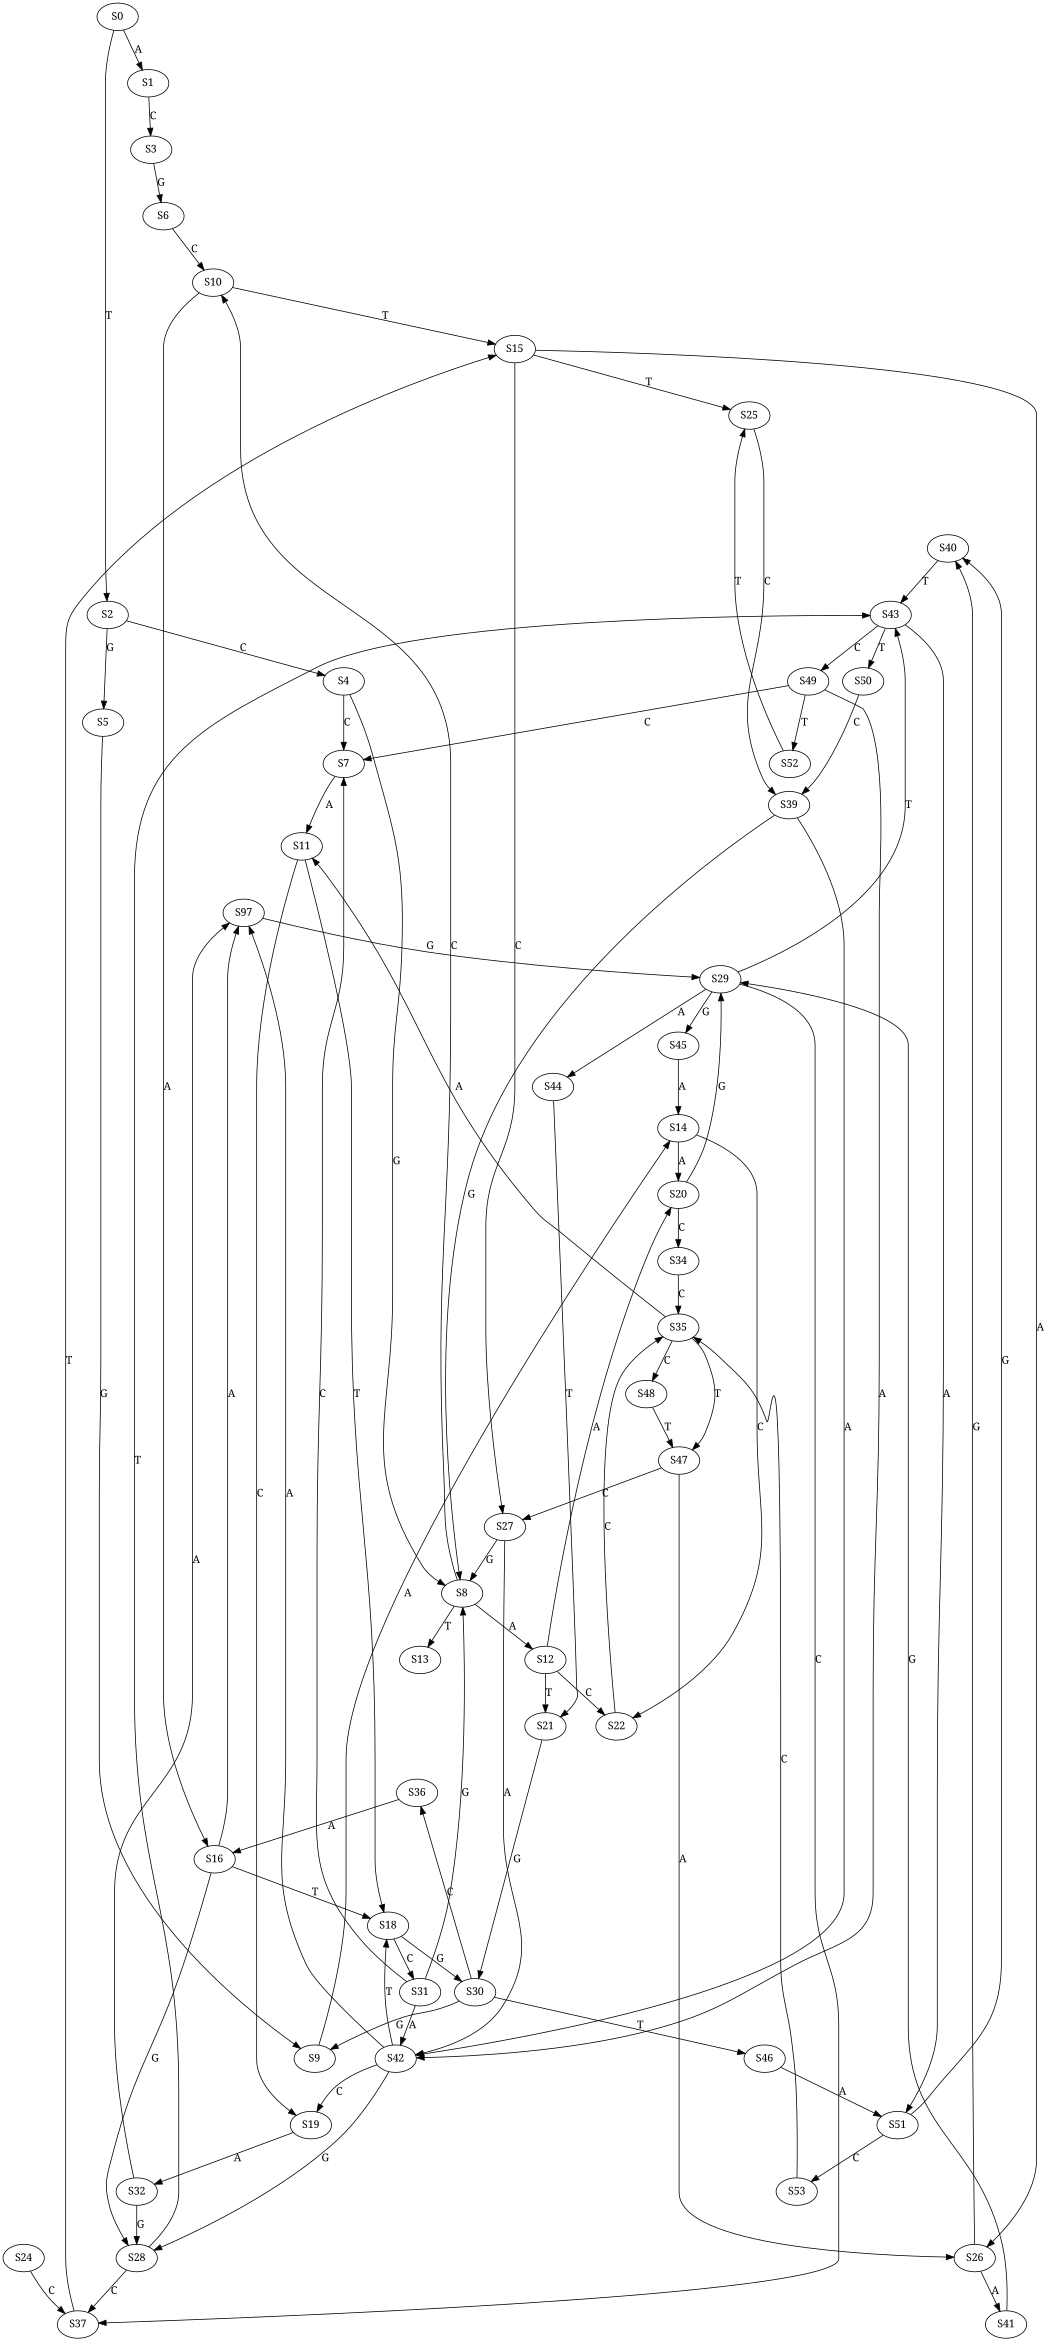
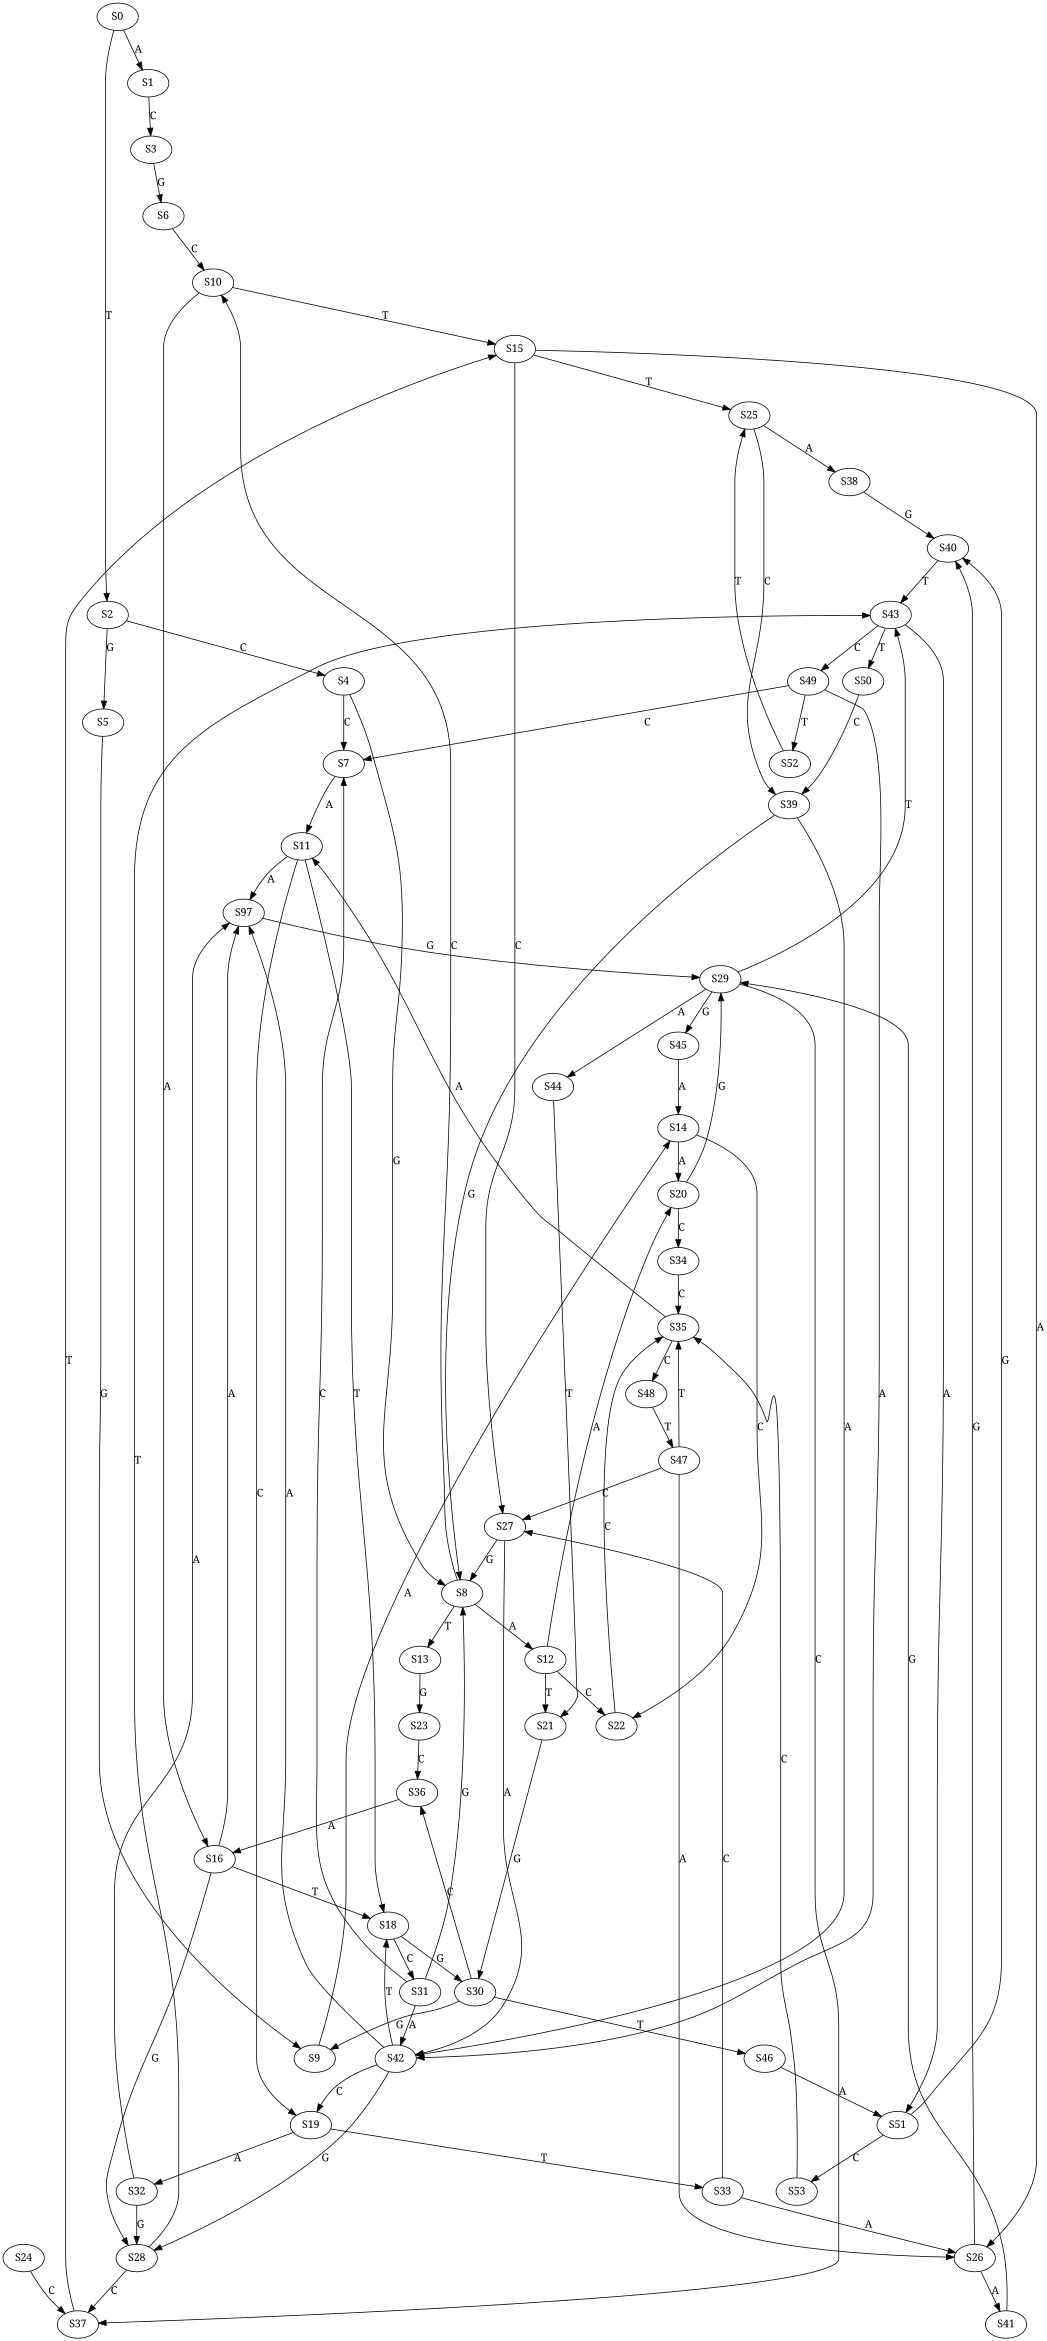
  strict digraph {
    fontname="Noto Serif"
    node [fontname="Noto Serif"]
    edge [fontname="Noto Serif"]
    S0
    S1
    S2
    S3
    S4
    S5
    S6
    S7
    S8
    S9
    S10
    S11
    S12
    S13
    S14
    S15
    S16
    n18 [label=S97]
    S18
    S19
    S20
    S21
    S22
+   S23
    S25
    S26
    S27
    S28
    S29
    S30
    S31
    S32
+   S33
    S34
    S35
    S36
    S24
    S37
+   S38
    S39
    S40
    S41
    S42
    S43
    S44
    S45
    S46
    S47
    S48
    S49
    S50
    S51
    S52
    S53
    S0 -> S1 [label=A]
    S0 -> S2 [label=T]
    S1 -> S3 [label=C]
    S2 -> S4 [label=C]
    S2 -> S5 [label=G]
    S3 -> S6 [label=G]
    S4 -> S7 [label=C]
    S4 -> S8 [label=G]
    S5 -> S9 [label=G]
    S6 -> S10 [label=C]
    S7 -> S11 [label=A]
    S8 -> S10 [label=C]
    S8 -> S12 [label=A]
    S8 -> S13 [label=T]
    S9 -> S14 [label=A]
    S10 -> S15 [label=T]
    S10 -> S16 [label=A]
+   S11 -> n18 [label=A]
    S11 -> S18 [label=T]
    S11 -> S19 [label=C]
    S12 -> S20 [label=A]
    S12 -> S21 [label=T]
    S12 -> S22 [label=C]
+   S13 -> S23 [label=G]
    S14 -> S20 [label=A]
    S14 -> S22 [label=C]
    S15 -> S25 [label=T]
    S15 -> S26 [label=A]
    S15 -> S27 [label=C]
    S16 -> n18 [label=A]
    S16 -> S18 [label=T]
    S16 -> S28 [label=G]
    n18 -> S29 [label=G]
    S18 -> S30 [label=G]
    S18 -> S31 [label=C]
    S19 -> S32 [label=A]
+   S19 -> S33 [label=T]
    S20 -> S29 [label=G]
    S20 -> S34 [label=C]
    S21 -> S30 [label=G]
    S22 -> S35 [label=C]
+   S23 -> S36 [label=C]
+   S25 -> S38 [label=A]
    S25 -> S39 [label=C]
    S26 -> S40 [label=G]
    S26 -> S41 [label=A]
    S27 -> S8 [label=G]
    S27 -> S42 [label=A]
    S28 -> S37 [label=C]
    S28 -> S43 [label=T]
    S29 -> S37 [label=C]
    S29 -> S43 [label=T]
    S29 -> S44 [label=A]
    S29 -> S45 [label=G]
    S30 -> S9 [label=G]
    S30 -> S36 [label=C]
    S30 -> S46 [label=T]
    S31 -> S7 [label=C]
    S31 -> S8 [label=G]
    S31 -> S42 [label=A]
    S32 -> n18 [label=A]
    S32 -> S28 [label=G]
+   S33 -> S26 [label=A]
+   S33 -> S27 [label=C]
    S34 -> S35 [label=C]
    S35 -> S11 [label=A]
-   S35 -> S47 [label=T]
+   S47 -> S35 [label=T]
    S35 -> S48 [label=C]
    S36 -> S16 [label=A]
    S24 -> S37 [label=C]
    S37 -> S15 [label=T]
+   S38 -> S40 [label=G]
    S39 -> S8 [label=G]
    S39 -> S42 [label=A]
    S40 -> S43 [label=T]
    S41 -> S29 [label=G]
    S42 -> n18 [label=A]
    S42 -> S18 [label=T]
    S42 -> S19 [label=C]
    S42 -> S28 [label=G]
    S43 -> S49 [label=C]
    S43 -> S50 [label=T]
    S43 -> S51 [label=A]
    S44 -> S21 [label=T]
    S45 -> S14 [label=A]
    S46 -> S51 [label=A]
    S47 -> S26 [label=A]
    S47 -> S27 [label=C]
    S48 -> S47 [label=T]
    S49 -> S7 [label=C]
    S49 -> S42 [label=A]
    S49 -> S52 [label=T]
    S50 -> S39 [label=C]
    S51 -> S40 [label=G]
    S51 -> S53 [label=C]
    S52 -> S25 [label=T]
    S53 -> S35 [label=C]
  }
